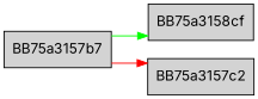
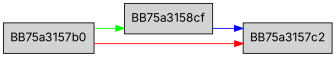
  digraph {
    fontname=Inter
    rankdir=LR
    splines=ortho
    node [fillcolor=lightgrey fontname=Inter shape=box style=filled]
    edge [fontname=Inter]
    n1 [label=BB75a3158cf]
-   BB75a3157b0 [label=BB75a3157b7]
+   BB75a3157b0
    BB75a3157c2
+   n1 -> BB75a3157c2 [color=blue]
    BB75a3157b0 -> n1 [color=green]
    BB75a3157b0 -> BB75a3157c2 [color=red]
  }
